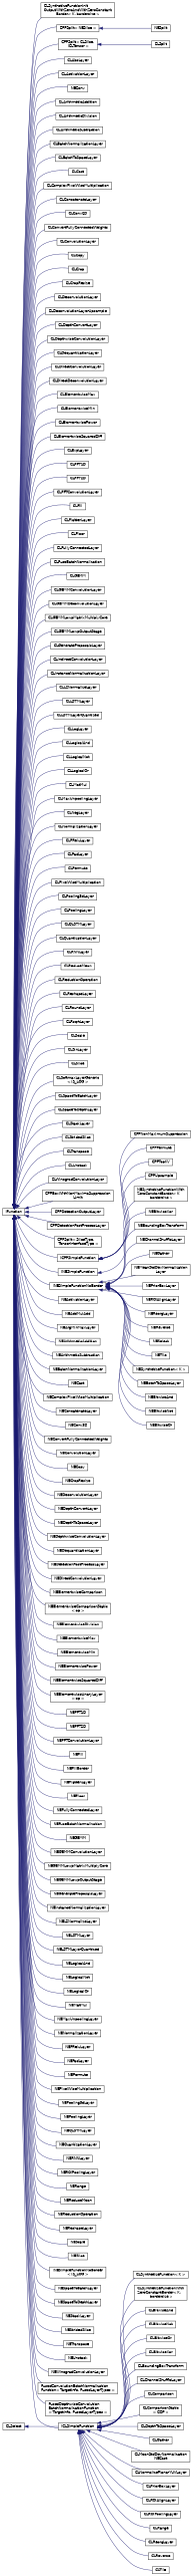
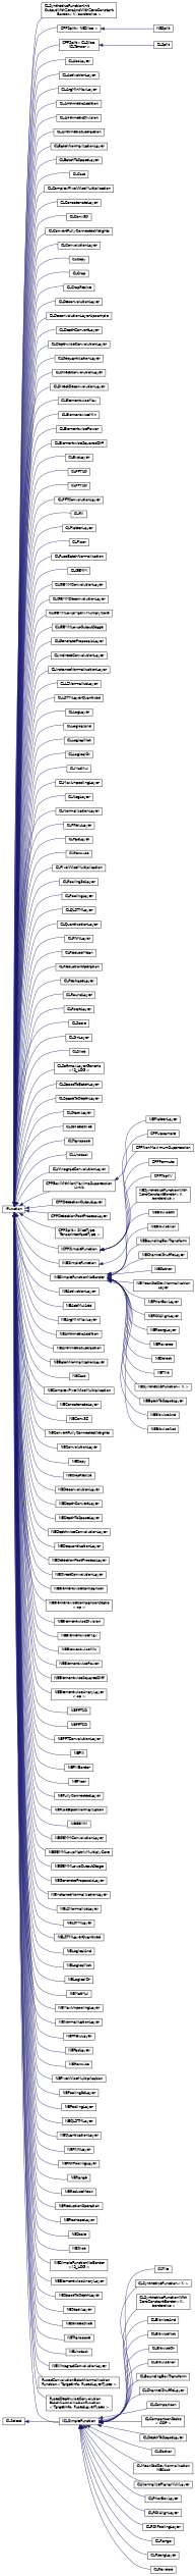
  digraph {
    rankdir=LR
    node [color=black fillcolor=white fontname=Helvetica fontsize=10 shape=record style=filled]
    edge [color=midnightblue dir=back fontname=Helvetica fontsize=10 labelfontname=Helvetica labelfontsize=10 style=solid]
    n1 [height=0.2 label=IFunction width=0.4]
    n2 [height=0.2 label="CPPSplit\< NESlice \>" width=0.4]
    n3 [height=0.2 label="CPPSplit\< CLSlice,\l ICLTensor \>" width=0.4]
    n4 [height=0.2 label=CLAbsLayer width=0.4]
    n5 [height=0.2 label=CLActivationLayer width=0.4]
-   n6 [height=0.2 label=NEConv width=0.4]
+   n6 [height=0.2 label=CLArgMinMaxLayer width=0.4]
    n7 [height=0.2 label=CLArithmeticAddition width=0.4]
    n8 [height=0.2 label=CLArithmeticDivision width=0.4]
    n9 [height=0.2 label=CLArithmeticSubtraction width=0.4]
    n10 [height=0.2 label=CLBatchNormalizationLayer width=0.4]
    n11 [height=0.2 label=CLBatchToSpaceLayer width=0.4]
    n12 [height=0.2 label=CLCast width=0.4]
    n13 [height=0.2 label=CLComplexPixelWiseMultiplication width=0.4]
    n14 [height=0.2 label=CLConcatenateLayer width=0.4]
-   n15 [height=0.2 label=CLConv6D width=0.4]
+   n15 [height=0.2 label=CLConv3D width=0.4]
    n16 [height=0.2 label=CLConvertFullyConnectedWeights width=0.4]
    n17 [height=0.2 label=CLConvolutionLayer width=0.4]
    n18 [height=0.2 label=CLCopy width=0.4]
    n19 [height=0.2 label=CLCrop width=0.4]
    n20 [height=0.2 label=CLCropResize width=0.4]
    n21 [height=0.2 label=CLDeconvolutionLayer width=0.4]
    n22 [height=0.2 label=CLDeconvolutionLayerUpsample width=0.4]
    n23 [height=0.2 label=CLDepthConvertLayer width=0.4]
    n24 [height=0.2 label=CLDepthwiseConvolutionLayer width=0.4]
    n25 [height=0.2 label=CLDequantizationLayer width=0.4]
    n26 [height=0.2 label=CLDirectConvolutionLayer width=0.4]
    n27 [height=0.2 label=CLDirectDeconvolutionLayer width=0.4]
    n28 [height=0.2 label=CLElementwiseMax width=0.4]
    n29 [height=0.2 label=CLElementwiseMin width=0.4]
    n30 [height=0.2 label=CLElementwisePower width=0.4]
    n31 [height=0.2 label=CLElementwiseSquaredDiff width=0.4]
    n32 [height=0.2 label=CLExpLayer width=0.4]
    n33 [height=0.2 label=CLFFT1D width=0.4]
    n34 [height=0.2 label=CLFFT2D width=0.4]
    n35 [height=0.2 label=CLFFTConvolutionLayer width=0.4]
    n36 [height=0.2 label=CLFill width=0.4]
    n37 [height=0.2 label=CLFlattenLayer width=0.4]
    n38 [height=0.2 label=CLFloor width=0.4]
-   n39 [height=0.2 label=CLFullyConnectedLayer width=0.4]
    n40 [height=0.2 label=CLFuseBatchNormalization width=0.4]
    n41 [height=0.2 label=CLGEMM width=0.4]
    n42 [height=0.2 label=CLGEMMConvolutionLayer width=0.4]
    n43 [height=0.2 label=CLGEMMDeconvolutionLayer width=0.4]
    n44 [height=0.2 label=CLGEMMLowpMatrixMultiplyCore width=0.4]
    n45 [height=0.2 label=CLGEMMLowpOutputStage width=0.4]
    n46 [height=0.2 label=CLGenerateProposalsLayer width=0.4]
    n47 [height=0.2 label=CLIndirectConvolutionLayer width=0.4]
    n48 [height=0.2 label=CLInstanceNormalizationLayer width=0.4]
    n49 [height=0.2 label=CLL2NormalizeLayer width=0.4]
-   n50 [height=0.2 label=CLLSTMLayer width=0.4]
    n51 [height=0.2 label=CLLSTMLayerQuantized width=0.4]
    n52 [height=0.2 label=CLLogLayer width=0.4]
    n53 [height=0.2 label=CLLogicalAnd width=0.4]
    n54 [height=0.2 label=CLLogicalNot width=0.4]
    n55 [height=0.2 label=CLLogicalOr width=0.4]
    n56 [height=0.2 label=CLMatMul width=0.4]
    n57 [height=0.2 label=CLMaxUnpoolingLayer width=0.4]
    n58 [height=0.2 label=CLNegLayer width=0.4]
    n59 [height=0.2 label=CLNormalizationLayer width=0.4]
    n60 [height=0.2 label=CLPReluLayer width=0.4]
    n61 [height=0.2 label=CLPadLayer width=0.4]
    n62 [height=0.2 label=CLPermute width=0.4]
    n63 [height=0.2 label=CLPixelWiseMultiplication width=0.4]
    n64 [height=0.2 label=CLPooling3dLayer width=0.4]
    n65 [height=0.2 label=CLPoolingLayer width=0.4]
    n66 [height=0.2 label=CLQLSTMLayer width=0.4]
    n67 [height=0.2 label=CLQuantizationLayer width=0.4]
    n68 [height=0.2 label=CLRNNLayer width=0.4]
    n69 [height=0.2 label=CLReduceMean width=0.4]
    n70 [height=0.2 label=CLReductionOperation width=0.4]
    n71 [height=0.2 label=CLReshapeLayer width=0.4]
    n72 [height=0.2 label=CLRoundLayer width=0.4]
    n73 [height=0.2 label=CLRsqrtLayer width=0.4]
    n74 [height=0.2 label=CLScale width=0.4]
    n75 [height=0.2 label=CLSinLayer width=0.4]
    n76 [height=0.2 label=CLSlice width=0.4]
    n77 [height=0.2 label="CLSoftmaxLayerGeneric\l\< IS_LOG \>" width=0.4]
    n78 [height=0.2 label=CLSpaceToBatchLayer width=0.4]
    n79 [height=0.2 label=CLSpaceToDepthLayer width=0.4]
    n80 [height=0.2 label=CLStackLayer width=0.4]
    n81 [height=0.2 label=CLStridedSlice width=0.4]
    n82 [height=0.2 label=CLTranspose width=0.4]
    n83 [height=0.2 label=CLUnstack width=0.4]
    n84 [height=0.2 label=CLWinogradConvolutionLayer width=0.4]
    n85 [height=0.2 label="CPPBoxWithNonMaximaSuppression\lLimit" width=0.4]
    n86 [height=0.2 label=CPPDetectionOutputLayer width=0.4]
    n87 [height=0.2 label=CPPDetectionPostProcessLayer width=0.4]
    n88 [height=0.2 label="CPPSplit\< SliceType,\l TensorInterfaceType \>" width=0.4]
    n89 [height=0.2 label=ICLSimpleFunction width=0.4]
    n90 [height=0.2 label=ICPPSimpleFunction width=0.4]
    n91 [height=0.2 label=INESimpleFunction width=0.4]
    n92 [height=0.2 label=INESimpleFunctionNoBorder width=0.4]
    n93 [height=0.2 label=NEActivationLayer width=0.4]
    n94 [height=0.2 label=NEAddMulAdd width=0.4]
    n95 [height=0.2 label=NEArgMinMaxLayer width=0.4]
    n96 [height=0.2 label=NEArithmeticAddition width=0.4]
    n97 [height=0.2 label=NEArithmeticSubtraction width=0.4]
    n98 [height=0.2 label=NEBatchNormalizationLayer width=0.4]
    n99 [height=0.2 label=NECast width=0.4]
    n100 [height=0.2 label=NEComplexPixelWiseMultiplication width=0.4]
    n101 [height=0.2 label=NEConcatenateLayer width=0.4]
    n102 [height=0.2 label=NEConv3D width=0.4]
    n103 [height=0.2 label=NEConvertFullyConnectedWeights width=0.4]
    n104 [height=0.2 label=NEConvolutionLayer width=0.4]
    n105 [height=0.2 label=NECopy width=0.4]
    n106 [height=0.2 label=NECropResize width=0.4]
    n107 [height=0.2 label=NEDeconvolutionLayer width=0.4]
    n108 [height=0.2 label=NEDepthConvertLayer width=0.4]
    n109 [height=0.2 label=NEDepthToSpaceLayer width=0.4]
    n110 [height=0.2 label=NEDepthwiseConvolutionLayer width=0.4]
    n111 [height=0.2 label=NEDequantizationLayer width=0.4]
    n112 [height=0.2 label=NEDetectionPostProcessLayer width=0.4]
    n113 [height=0.2 label=NEDirectConvolutionLayer width=0.4]
    n114 [height=0.2 label=NEElementwiseComparison width=0.4]
    n115 [height=0.2 label="NEElementwiseComparisonStatic\l\< op \>" width=0.4]
    n116 [height=0.2 label=NEElementwiseDivision width=0.4]
    n117 [height=0.2 label=NEElementwiseMax width=0.4]
    n118 [height=0.2 label=NEElementwiseMin width=0.4]
    n119 [height=0.2 label=NEElementwisePower width=0.4]
    n120 [height=0.2 label=NEElementwiseSquaredDiff width=0.4]
    n121 [height=0.2 label="NEElementwiseUnaryLayer\l\< op \>" width=0.4]
    n122 [height=0.2 label=NEFFT1D width=0.4]
    n123 [height=0.2 label=NEFFT2D width=0.4]
    n124 [height=0.2 label=NEFFTConvolutionLayer width=0.4]
    n125 [height=0.2 label=NEFill width=0.4]
    n126 [height=0.2 label=NEFillBorder width=0.4]
    n127 [height=0.2 label=NEFlattenLayer width=0.4]
    n128 [height=0.2 label=NEFloor width=0.4]
    n129 [height=0.2 label=NEFullyConnectedLayer width=0.4]
    n130 [height=0.2 label=NEFuseBatchNormalization width=0.4]
    n131 [height=0.2 label=NEGEMM width=0.4]
    n132 [height=0.2 label=NEGEMMConvolutionLayer width=0.4]
    n133 [height=0.2 label=NEGEMMLowpMatrixMultiplyCore width=0.4]
    n134 [height=0.2 label=NEGEMMLowpOutputStage width=0.4]
    n135 [height=0.2 label=NEGenerateProposalsLayer width=0.4]
    n136 [height=0.2 label=NEInstanceNormalizationLayer width=0.4]
    n137 [height=0.2 label=NEL2NormalizeLayer width=0.4]
    n138 [height=0.2 label=NELSTMLayer width=0.4]
    n139 [height=0.2 label=NELSTMLayerQuantized width=0.4]
    n140 [height=0.2 label=NELogicalAnd width=0.4]
    n141 [height=0.2 label=NELogicalNot width=0.4]
    n142 [height=0.2 label=NELogicalOr width=0.4]
    n143 [height=0.2 label=NEMatMul width=0.4]
    n144 [height=0.2 label=NEMaxUnpoolingLayer width=0.4]
    n145 [height=0.2 label=NENormalizationLayer width=0.4]
    n146 [height=0.2 label=NEPReluLayer width=0.4]
    n147 [height=0.2 label=NEPadLayer width=0.4]
    n148 [height=0.2 label=NEPermute width=0.4]
    n149 [height=0.2 label=NEPixelWiseMultiplication width=0.4]
    n150 [height=0.2 label=NEPooling3dLayer width=0.4]
    n151 [height=0.2 label=NEPoolingLayer width=0.4]
    n152 [height=0.2 label=NEQLSTMLayer width=0.4]
    n153 [height=0.2 label=NEQuantizationLayer width=0.4]
    n154 [height=0.2 label=NERNNLayer width=0.4]
    n155 [height=0.2 label=NEROIPoolingLayer width=0.4]
    n156 [height=0.2 label=NERange width=0.4]
    n157 [height=0.2 label=NEReduceMean width=0.4]
    n158 [height=0.2 label=NEReductionOperation width=0.4]
    n159 [height=0.2 label=NEReshapeLayer width=0.4]
    n160 [height=0.2 label=NEScale width=0.4]
    n161 [height=0.2 label=NESlice width=0.4]
    n162 [height=0.2 label="INESimpleFunctionNoBorder\l\< IS_LOG \>" width=0.4]
-   n163 [height=0.2 label=NESpaceToBatchLayer width=0.4]
+   n163 [height=0.2 label=NEElementwiseUnaryLayer width=0.4]
    n164 [height=0.2 label=NESpaceToDepthLayer width=0.4]
    n165 [height=0.2 label=NEStackLayer width=0.4]
    n166 [height=0.2 label=NEStridedSlice width=0.4]
    n167 [height=0.2 label=NETranspose width=0.4]
    n168 [height=0.2 label=NEUnstack width=0.4]
    n169 [height=0.2 label=NEWinogradConvolutionLayer width=0.4]
    n170 [height=0.2 label="FusedConvolutionBatchNormalization\lFunction\< TargetInfo, FusedLayerTypes \>" width=0.4]
    n171 [height=0.2 label="FusedDepthwiseConvolution\lBatchNormalizationFunction\l\< TargetInfo, FusedLayerTypes \>" width=0.4]
    n172 [height=0.2 label="CLSynthetizeFunctionInit\lOutputWithZeroAndWithZeroConstant\lBorder\< K, bordersize \>" width=0.4]
    n173 [height=0.2 label=NESplit width=0.4]
    n174 [height=0.2 label=CLSplit width=0.4]
    n175 [height=0.2 label=CLBitwiseAnd width=0.4]
    n176 [height=0.2 label=CLBitwiseNot width=0.4]
    n177 [height=0.2 label=CLBitwiseOr width=0.4]
    n178 [height=0.2 label=CLBitwiseXor width=0.4]
    n179 [height=0.2 label=CLBoundingBoxTransform width=0.4]
    n180 [height=0.2 label=CLChannelShuffleLayer width=0.4]
    n181 [height=0.2 label=CLComparison width=0.4]
    n182 [height=0.2 label="CLComparisonStatic\l\< COP \>" width=0.4]
    n183 [height=0.2 label=CLDepthToSpaceLayer width=0.4]
    n184 [height=0.2 label=CLGather width=0.4]
    n185 [height=0.2 label="CLMeanStdDevNormalization\lNECast" width=0.4]
    n186 [height=0.2 label=CLNormalizePlanarYUVLayer width=0.4]
    n187 [height=0.2 label=CLPriorBoxLayer width=0.4]
    n188 [height=0.2 label=CLROIAlignLayer width=0.4]
    n189 [height=0.2 label=CLROIPoolingLayer width=0.4]
    n190 [height=0.2 label=CLRange width=0.4]
    n191 [height=0.2 label=CLReorgLayer width=0.4]
    n192 [height=0.2 label=CLReverse width=0.4]
    n193 [height=0.2 label=CLTile width=0.4]
    n194 [height=0.2 label="CLSynthetizeFunction\< K \>" width=0.4]
    n195 [height=0.2 label="CLSynthetizeFunctionWith\lZeroConstantBorder\< K,\l bordersize \>" width=0.4]
    n196 [height=0.2 label=CPPNonMaximumSuppression width=0.4]
    n197 [height=0.2 label=CPPPermute width=0.4]
    n198 [height=0.2 label=CPPTopKV width=0.4]
    n199 [height=0.2 label=CPPUpsample width=0.4]
    n200 [height=0.2 label="NESynthetizeFunctionWith\lZeroConstantBorder\< K,\l bordersize \>" width=0.4]
    n201 [height=0.2 label=NEBatchToSpaceLayer width=0.4]
    n202 [height=0.2 label=NEBitwiseAnd width=0.4]
    n203 [height=0.2 label=NEBitwiseNot width=0.4]
    n204 [height=0.2 label=NEBitwiseOr width=0.4]
    n205 [height=0.2 label=NEBitwiseXor width=0.4]
    n206 [height=0.2 label=NEBoundingBoxTransform width=0.4]
    n207 [height=0.2 label=NEChannelShuffleLayer width=0.4]
    n208 [height=0.2 label=NEGather width=0.4]
    n209 [height=0.2 label="NEMeanStdDevNormalization\lLayer" width=0.4]
    n210 [height=0.2 label=NEPriorBoxLayer width=0.4]
    n211 [height=0.2 label=NEROIAlignLayer width=0.4]
    n212 [height=0.2 label=NEReorgLayer width=0.4]
    n213 [height=0.2 label=NEReverse width=0.4]
    n214 [height=0.2 label=NESelect width=0.4]
    n215 [height=0.2 label=NETile width=0.4]
    n216 [height=0.2 label="NESynthetizeFunction\< K \>" width=0.4]
    n217 [height=0.2 label=CLSelect width=0.4]
    n1 -> n2
    n1 -> n3
    n1 -> n4
    n1 -> n5
    n1 -> n6
    n1 -> n7
    n1 -> n8
    n1 -> n9
    n1 -> n10
    n1 -> n11
    n1 -> n12
    n1 -> n13
    n1 -> n14
    n1 -> n15
    n1 -> n16
    n1 -> n17
    n1 -> n18
    n1 -> n19
    n1 -> n20
    n1 -> n21
    n1 -> n22
    n1 -> n23
    n1 -> n24
    n1 -> n25
    n1 -> n26
    n1 -> n27
    n1 -> n28
    n1 -> n29
    n1 -> n30
    n1 -> n31
    n1 -> n32
    n1 -> n33
    n1 -> n34
    n1 -> n35
    n1 -> n36
    n1 -> n37
    n1 -> n38
-   n1 -> n39
    n1 -> n40
    n1 -> n41
    n1 -> n42
    n1 -> n43
    n1 -> n44
    n1 -> n45
    n1 -> n46
    n1 -> n47
    n1 -> n48
    n1 -> n49
-   n1 -> n50
    n1 -> n51
    n1 -> n52
    n1 -> n53
    n1 -> n54
    n1 -> n55
    n1 -> n56
    n1 -> n57
    n1 -> n58
    n1 -> n59
    n1 -> n60
    n1 -> n61
    n1 -> n62
    n1 -> n63
    n1 -> n64
    n1 -> n65
    n1 -> n66
    n1 -> n67
    n1 -> n68
    n1 -> n69
    n1 -> n70
    n1 -> n71
    n1 -> n72
    n1 -> n73
    n1 -> n74
    n1 -> n75
    n1 -> n76
    n1 -> n77
    n1 -> n78
    n1 -> n79
    n1 -> n80
    n1 -> n81
    n1 -> n82
    n1 -> n83
    n1 -> n84
    n1 -> n85
    n1 -> n86
    n1 -> n87
    n1 -> n88
    n1 -> n89
    n1 -> n90
    n1 -> n91
    n1 -> n92
    n1 -> n93
    n1 -> n94
    n1 -> n95
    n1 -> n96
    n1 -> n97
    n1 -> n98
    n1 -> n99
    n1 -> n100
    n1 -> n101
    n1 -> n102
    n1 -> n103
    n1 -> n104
    n1 -> n105
    n1 -> n106
    n1 -> n107
    n1 -> n108
    n1 -> n109
    n1 -> n110
    n1 -> n111
    n1 -> n112
    n1 -> n113
    n1 -> n114
    n1 -> n115
    n1 -> n116
    n1 -> n117
    n1 -> n118
    n1 -> n119
    n1 -> n120
    n1 -> n121
    n1 -> n122
    n1 -> n123
    n1 -> n124
    n1 -> n125
    n1 -> n126
-   n1 -> n127
+   n85 -> n127
    n1 -> n128
    n1 -> n129
    n1 -> n130
    n1 -> n131
    n1 -> n132
    n1 -> n133
    n1 -> n134
    n1 -> n135
    n1 -> n136
    n1 -> n137
    n1 -> n138
    n1 -> n139
    n1 -> n140
    n1 -> n141
    n1 -> n142
    n1 -> n143
    n1 -> n144
    n1 -> n145
    n1 -> n146
    n1 -> n147
    n1 -> n148
    n1 -> n149
    n1 -> n150
    n1 -> n151
    n1 -> n152
    n1 -> n153
    n1 -> n154
    n1 -> n155
    n1 -> n156
    n1 -> n157
    n1 -> n158
    n1 -> n159
    n1 -> n160
    n1 -> n161
    n1 -> n162
    n1 -> n163
    n1 -> n164
    n1 -> n165
    n1 -> n166
    n1 -> n167
    n1 -> n168
    n1 -> n169
    n1 -> n170
    n1 -> n171
    n1 -> n172
    n2 -> n173
    n3 -> n174
    n89 -> n175
    n89 -> n176
    n89 -> n177
    n89 -> n178
    n89 -> n179
    n89 -> n180
    n89 -> n181
    n89 -> n182
    n89 -> n183
    n89 -> n184
    n89 -> n185
    n89 -> n186
    n89 -> n187
    n89 -> n188
    n89 -> n189
    n89 -> n190
    n89 -> n191
    n89 -> n192
    n89 -> n193
    n89 -> n194
    n89 -> n195
    n90 -> n196
    n90 -> n197
    n90 -> n198
    n90 -> n199
    n91 -> n200
    n92 -> n201
    n92 -> n202
    n92 -> n203
    n92 -> n204
    n92 -> n205
    n92 -> n206
    n92 -> n207
    n92 -> n208
    n92 -> n209
    n92 -> n210
    n92 -> n211
    n92 -> n212
    n92 -> n213
    n92 -> n214
    n92 -> n215
    n92 -> n216
    n217 -> n89
  }
